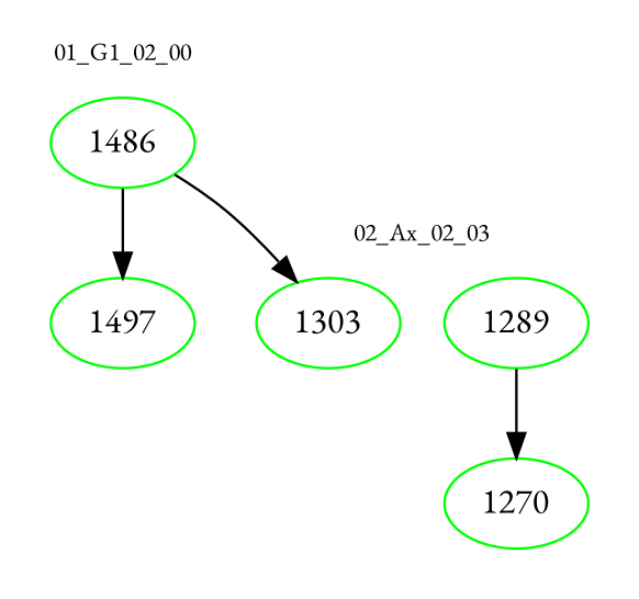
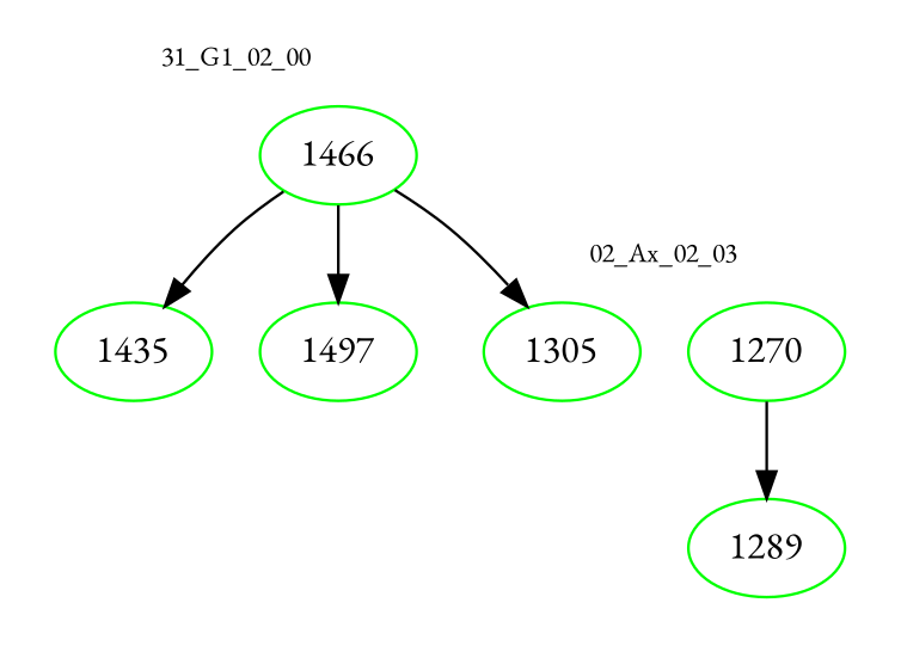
  digraph {
    fontname="EB Garamond"
    node [color=green fontname="EB Garamond"]
    edge [color=black fontname="EB Garamond"]
    n1 [label=1289]
    n2 [label=1270]
-   n3 [label=1303]
-   n4 [label=1486]
+   n3 [label=1305]
+   n4 [label=1466]
+   n5 [label=1435]
    n6 [label=1497]
    subgraph cluster_1 {
      color=white
      fontsize=10
      label="02_Ax_02_03"
      n1
      n2
      n3
    }
    subgraph cluster_2 {
      color=white
      fontsize=10
-     label="01_G1_02_00"
+     label="31_G1_02_00"
      n4
+     n5
      n6
    }
-   n1 -> n2
+   n2 -> n1
    n4 -> n3
+   n4 -> n5
    n4 -> n6
  }
